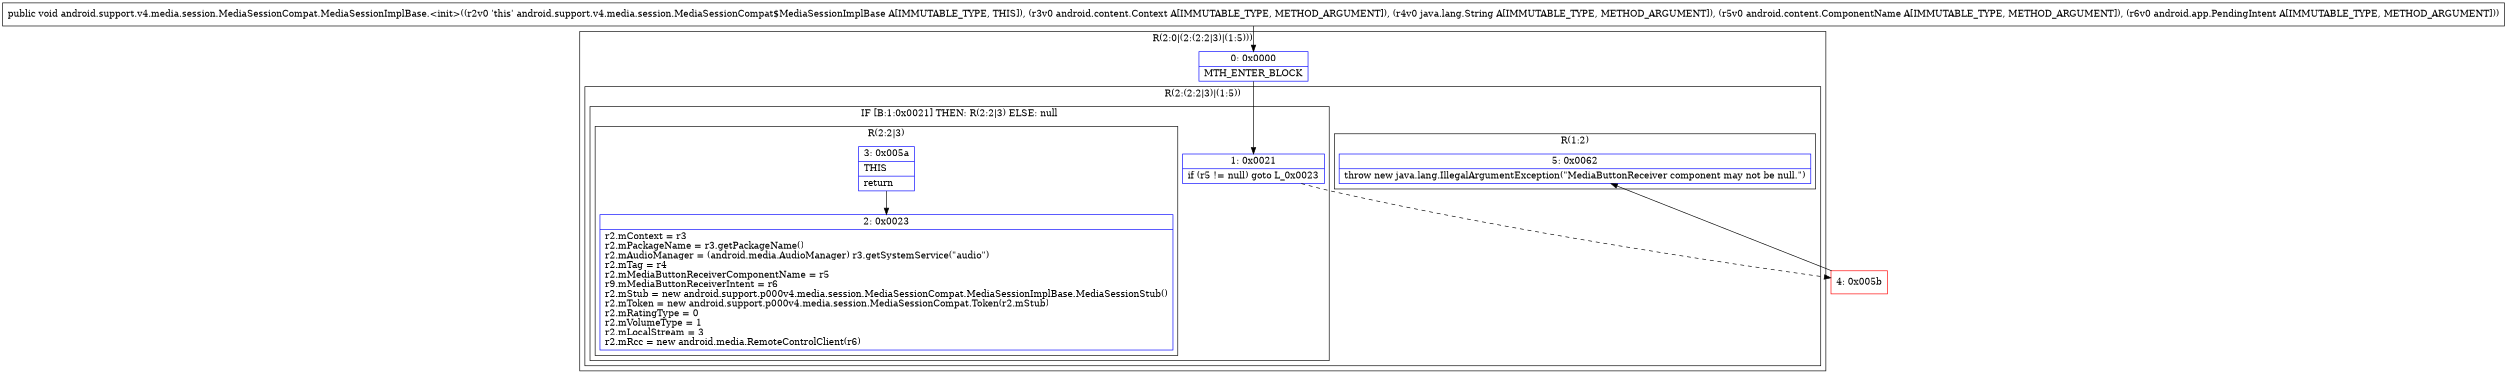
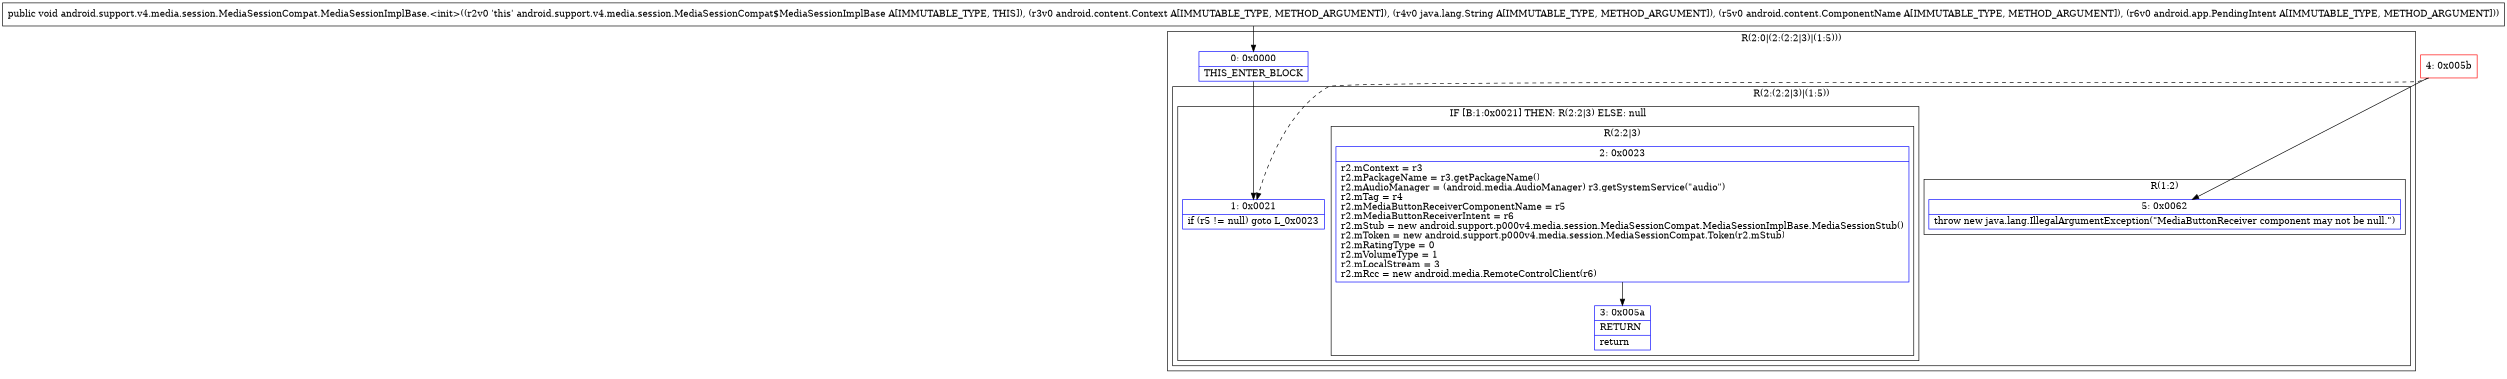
  digraph {
    node [color=blue shape=record]
-   n1 [label="{2\:\ 0x0023|r2.mContext = r3\lr2.mPackageName = r3.getPackageName()\lr2.mAudioManager = (android.media.AudioManager) r3.getSystemService(\"audio\")\lr2.mTag = r4\lr2.mMediaButtonReceiverComponentName = r5\lr9.mMediaButtonReceiverIntent = r6\lr2.mStub = new android.support.p000v4.media.session.MediaSessionCompat.MediaSessionImplBase.MediaSessionStub()\lr2.mToken = new android.support.p000v4.media.session.MediaSessionCompat.Token(r2.mStub)\lr2.mRatingType = 0\lr2.mVolumeType = 1\lr2.mLocalStream = 3\lr2.mRcc = new android.media.RemoteControlClient(r6)\l}"]
-   n2 [label="{3\:\ 0x005a|THIS\l|return\l}"]
+   n1 [label="{2\:\ 0x0023|r2.mContext = r3\lr2.mPackageName = r3.getPackageName()\lr2.mAudioManager = (android.media.AudioManager) r3.getSystemService(\"audio\")\lr2.mTag = r4\lr2.mMediaButtonReceiverComponentName = r5\lr2.mMediaButtonReceiverIntent = r6\lr2.mStub = new android.support.p000v4.media.session.MediaSessionCompat.MediaSessionImplBase.MediaSessionStub()\lr2.mToken = new android.support.p000v4.media.session.MediaSessionCompat.Token(r2.mStub)\lr2.mRatingType = 0\lr2.mVolumeType = 1\lr2.mLocalStream = 3\lr2.mRcc = new android.media.RemoteControlClient(r6)\l}"]
+   n2 [label="{3\:\ 0x005a|RETURN\l|return\l}"]
    n3 [label="{1\:\ 0x0021|if (r5 != null) goto L_0x0023\l}"]
    n4 [label="{5\:\ 0x0062|throw new java.lang.IllegalArgumentException(\"MediaButtonReceiver component may not be null.\")\l}"]
-   n5 [label="{0\:\ 0x0000|MTH_ENTER_BLOCK\l}"]
+   n5 [label="{0\:\ 0x0000|THIS_ENTER_BLOCK\l}"]
    n6 [color=red label="{4\:\ 0x005b}"]
    n7 [label="{public void android.support.v4.media.session.MediaSessionCompat.MediaSessionImplBase.\<init\>((r2v0 'this' android.support.v4.media.session.MediaSessionCompat$MediaSessionImplBase A[IMMUTABLE_TYPE, THIS]), (r3v0 android.content.Context A[IMMUTABLE_TYPE, METHOD_ARGUMENT]), (r4v0 java.lang.String A[IMMUTABLE_TYPE, METHOD_ARGUMENT]), (r5v0 android.content.ComponentName A[IMMUTABLE_TYPE, METHOD_ARGUMENT]), (r6v0 android.app.PendingIntent A[IMMUTABLE_TYPE, METHOD_ARGUMENT])) }" color=""]
    subgraph cluster_1 {
      label="R(2:0|(2:(2:2|3)|(1:5)))"
      n5
      subgraph cluster_2 {
        label="R(2:(2:2|3)|(1:5))"
        subgraph cluster_3 {
          label="IF [B:1:0x0021] THEN: R(2:2|3) ELSE: null"
          n3
          subgraph cluster_4 {
            label="R(2:2|3)"
            n1
            n2
          }
        }
        subgraph cluster_5 {
          label="R(1:2)"
          n4
        }
      }
    }
-   n2 -> n1
-   n3 -> n6 [style=dashed]
+   n1 -> n2
+   n6 -> n3 [style=dashed]
    n5 -> n3
    n6 -> n4
    n7 -> n5
  }
